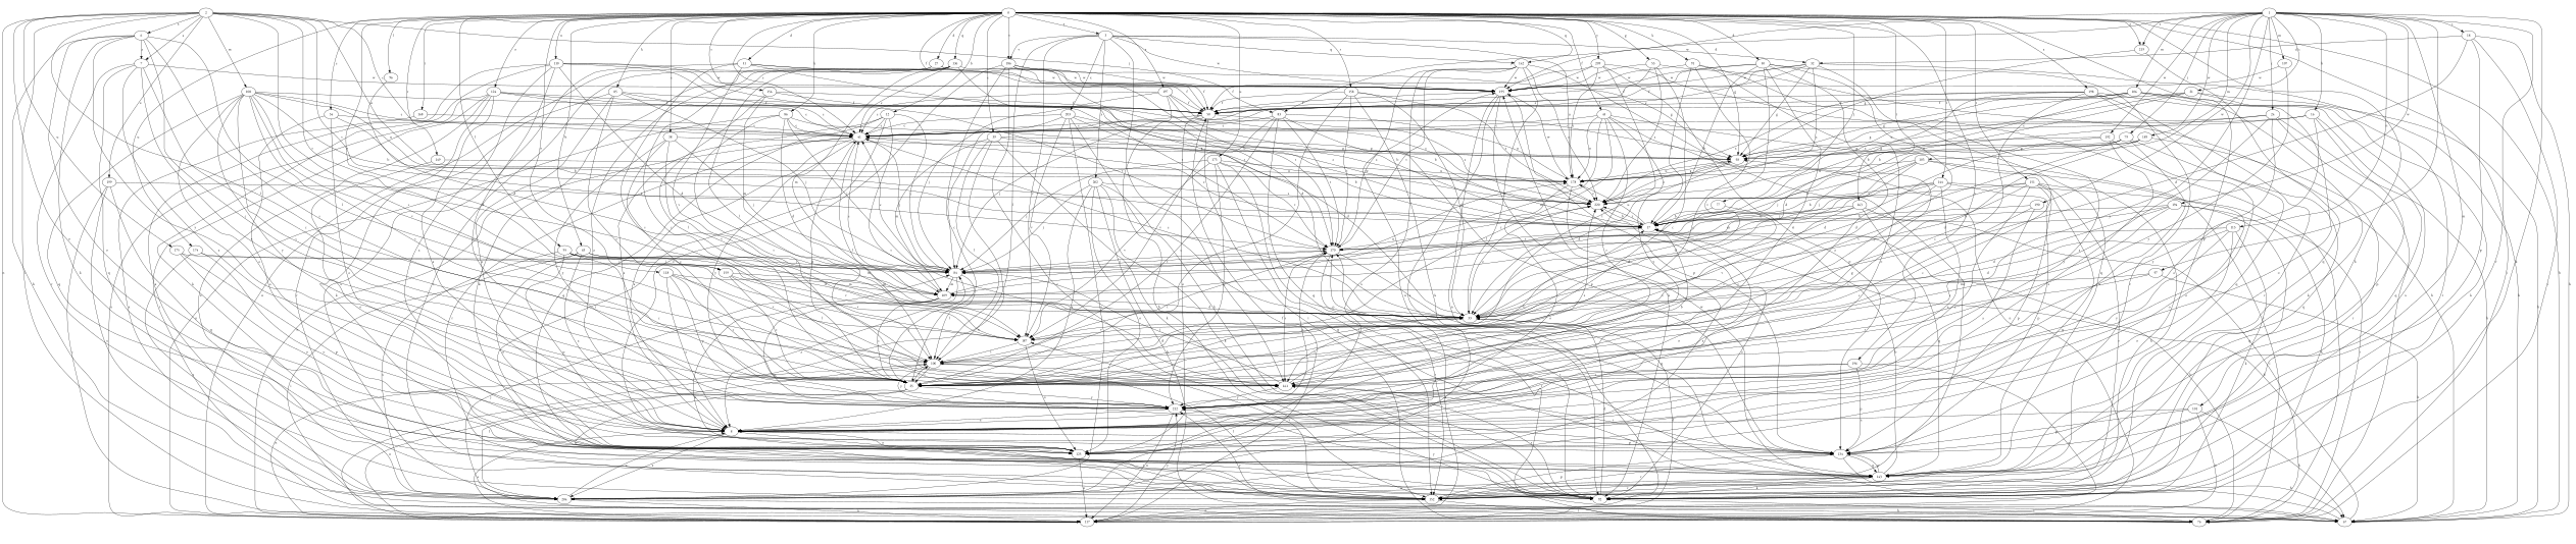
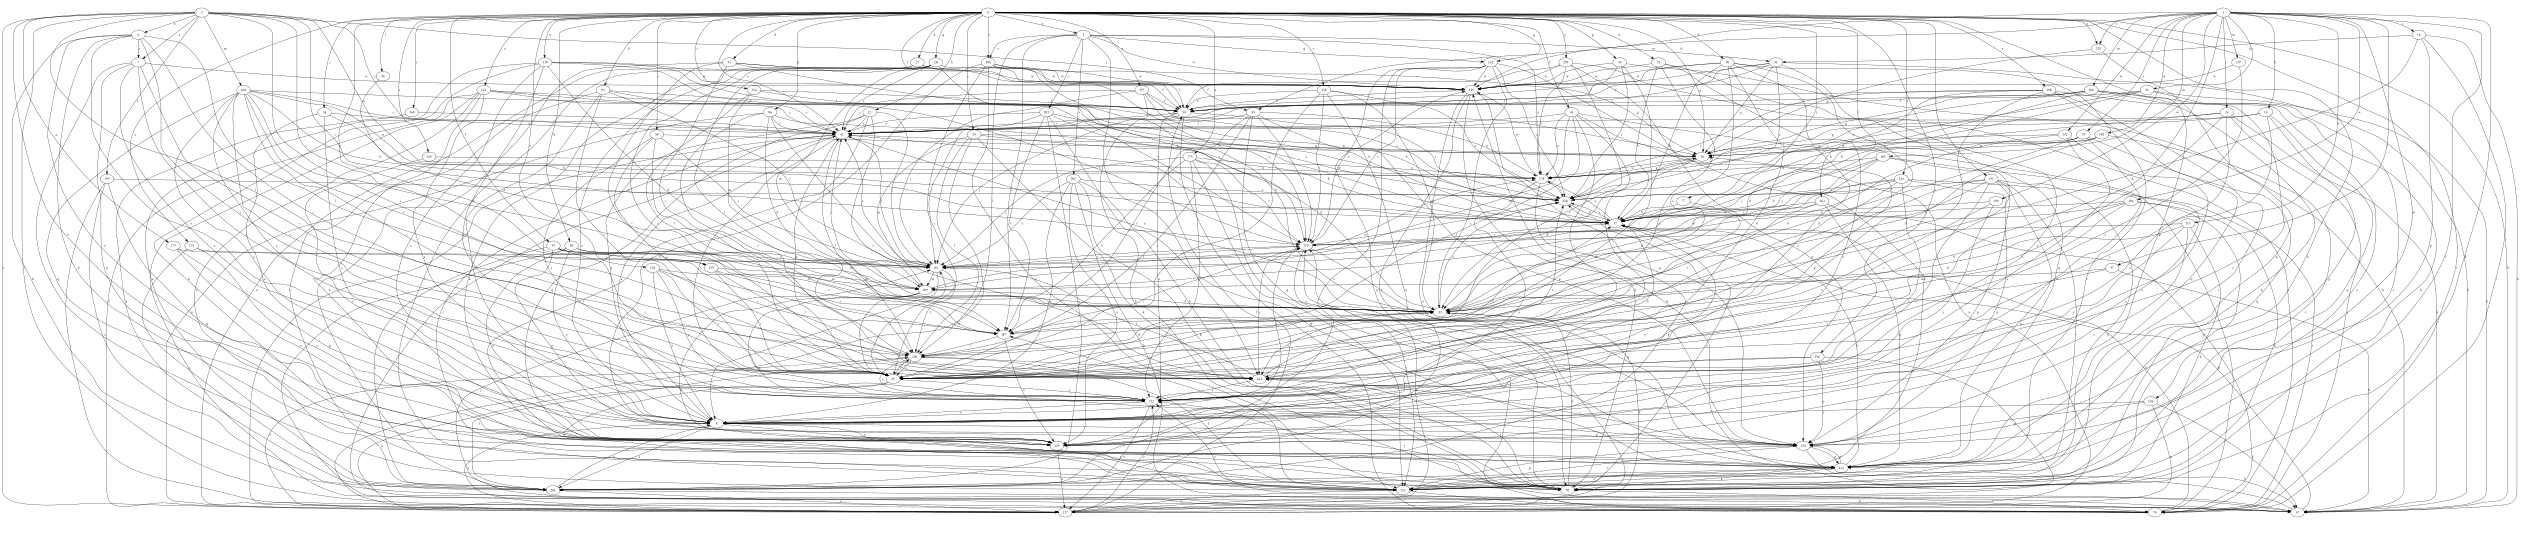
  strict digraph {
    fontname="EB Garamond"
    node [fontname="EB Garamond"]
    edge [fontname="EB Garamond"]
    0
    3
    12
    27
    30
    31
    34
    38
    39
    41
    45
    50
    53
    58
    63
    67
    76
    77
    85
    86
    91
    92
    95
    96
    110
    118
    124
    134
    136
    142
    144
    149
    151
    156
    158
    159
    163
    168
    173
    174
    186
    196
    197
    198
    209
    219
    195
    100
    161
    178
    32
    187
    202
    203
    152
    8
    143
    84
    117
    212
    17
    204
    125
    25
    109
    220
    33
    170
    1
    16
    18
    21
    24
    79
    83
    97
    101
    103
    106
    107
    113
    189
    190
    192
    194
    2
    6
    7
    108
    175
    199
    0 -> 3 [label=a]
    0 -> 12 [label=b]
    0 -> 27 [label=d]
    0 -> 30 [label=d]
    0 -> 31 [label=d]
    0 -> 34 [label=e]
    0 -> 38 [label=e]
    0 -> 39 [label=e]
    0 -> 41 [label=e]
    0 -> 45 [label=f]
    0 -> 50 [label=f]
    0 -> 53 [label=g]
    0 -> 58 [label=g]
    0 -> 63 [label=h]
    0 -> 67 [label=h]
    0 -> 76 [label=i]
    0 -> 77 [label=j]
    0 -> 85 [label=k]
    0 -> 86 [label=k]
    0 -> 91 [label=k]
    0 -> 92 [label=k]
    0 -> 95 [label=l]
    0 -> 96 [label=l]
    0 -> 110 [label=n]
    0 -> 118 [label=o]
    0 -> 124 [label=o]
    0 -> 134 [label=p]
    0 -> 136 [label=q]
    0 -> 142 [label=q]
    0 -> 144 [label=r]
    0 -> 149 [label=r]
    0 -> 151 [label=r]
    0 -> 156 [label=s]
    0 -> 158 [label=s]
    0 -> 159 [label=s]
    0 -> 163 [label=t]
    0 -> 168 [label=t]
    0 -> 173 [label=u]
    0 -> 174 [label=u]
    0 -> 186 [label=v]
    0 -> 196 [label=x]
    0 -> 197 [label=x]
    0 -> 198 [label=x]
    0 -> 209 [label=y]
    0 -> 219 [label=z]
    3 -> 142 [label=q]
    3 -> 186 [label=v]
    3 -> 195 [label=w]
    3 -> 100 [label=l]
    3 -> 161 [label=s]
    3 -> 178 [label=u]
    3 -> 32 [label=d]
    3 -> 187 [label=v]
    3 -> 202 [label=x]
    3 -> 203 [label=x]
    12 -> 41 [label=e]
    12 -> 161 [label=s]
    12 -> 152 [label=r]
    12 -> 8 [label=a]
    12 -> 143 [label=q]
    12 -> 84 [label=j]
    27 -> 50 [label=f]
    27 -> 195 [label=w]
    27 -> 152 [label=r]
    27 -> 117 [label=n]
    30 -> 50 [label=f]
    30 -> 195 [label=w]
    30 -> 161 [label=s]
    30 -> 187 [label=v]
    30 -> 152 [label=r]
    30 -> 8 [label=a]
    30 -> 212 [label=y]
    30 -> 17 [label=b]
    31 -> 50 [label=f]
    31 -> 58 [label=g]
    31 -> 195 [label=w]
    31 -> 161 [label=s]
    31 -> 187 [label=v]
    31 -> 204 [label=x]
    34 -> 41 [label=e]
    34 -> 8 [label=a]
    34 -> 17 [label=b]
    34 -> 125 [label=o]
    38 -> 58 [label=g]
    38 -> 187 [label=v]
    38 -> 84 [label=j]
    38 -> 212 [label=y]
    38 -> 25 [label=c]
    39 -> 58 [label=g]
    39 -> 92 [label=k]
    39 -> 100 [label=l]
    39 -> 117 [label=n]
    39 -> 17 [label=b]
    39 -> 109 [label=m]
    41 -> 58 [label=g]
    41 -> 100 [label=l]
    41 -> 152 [label=r]
    41 -> 8 [label=a]
    41 -> 84 [label=j]
    41 -> 117 [label=n]
    41 -> 212 [label=y]
    45 -> 41 [label=e]
    45 -> 76 [label=i]
    45 -> 100 [label=l]
    45 -> 161 [label=s]
    45 -> 178 [label=u]
    45 -> 117 [label=n]
    45 -> 212 [label=y]
    45 -> 109 [label=m]
    50 -> 41 [label=e]
    50 -> 76 [label=i]
    50 -> 84 [label=j]
    50 -> 125 [label=o]
    50 -> 220 [label=z]
    53 -> 41 [label=e]
    53 -> 67 [label=h]
    53 -> 195 [label=w]
    53 -> 25 [label=c]
    53 -> 220 [label=z]
    58 -> 178 [label=u]
    58 -> 220 [label=z]
    58 -> 33 [label=d]
    63 -> 76 [label=i]
    63 -> 8 [label=a]
    63 -> 84 [label=j]
    63 -> 125 [label=o]
    63 -> 109 [label=m]
    67 -> 195 [label=w]
    67 -> 84 [label=j]
    67 -> 212 [label=y]
    67 -> 17 [label=b]
+   76 -> 41 [label=e]
    76 -> 17 [label=b]
    76 -> 170 [label=t]
    77 -> 17 [label=b]
    77 -> 25 [label=c]
    85 -> 41 [label=e]
    85 -> 50 [label=f]
    85 -> 161 [label=s]
    85 -> 152 [label=r]
    85 -> 8 [label=a]
    85 -> 84 [label=j]
    86 -> 41 [label=e]
    86 -> 161 [label=s]
    86 -> 84 [label=j]
    86 -> 117 [label=n]
    86 -> 220 [label=z]
    86 -> 33 [label=d]
    91 -> 195 [label=w]
    91 -> 143 [label=q]
    91 -> 17 [label=b]
    91 -> 125 [label=o]
    91 -> 25 [label=c]
    92 -> 76 [label=i]
    92 -> 161 [label=s]
    92 -> 212 [label=y]
    92 -> 220 [label=z]
    92 -> 33 [label=d]
    92 -> 170 [label=t]
    95 -> 134 [label=p]
    95 -> 187 [label=v]
    95 -> 84 [label=j]
    95 -> 204 [label=x]
    95 -> 25 [label=c]
    95 -> 33 [label=d]
    96 -> 33 [label=d]
    110 -> 92 [label=k]
    110 -> 195 [label=w]
    110 -> 8 [label=a]
    110 -> 212 [label=y]
    110 -> 17 [label=b]
    110 -> 204 [label=x]
    110 -> 33 [label=d]
    110 -> 170 [label=t]
    118 -> 187 [label=v]
    118 -> 8 [label=a]
    118 -> 212 [label=y]
    118 -> 25 [label=c]
    118 -> 109 [label=m]
    124 -> 41 [label=e]
    124 -> 50 [label=f]
    124 -> 76 [label=i]
    124 -> 92 [label=k]
    124 -> 8 [label=a]
    124 -> 117 [label=n]
    124 -> 204 [label=x]
    124 -> 170 [label=t]
    134 -> 67 [label=h]
    134 -> 161 [label=s]
    134 -> 152 [label=r]
    134 -> 143 [label=q]
    136 -> 41 [label=e]
    136 -> 92 [label=k]
    136 -> 195 [label=w]
    136 -> 100 [label=l]
    136 -> 8 [label=a]
    136 -> 25 [label=c]
    136 -> 109 [label=m]
    136 -> 170 [label=t]
    142 -> 195 [label=w]
    142 -> 152 [label=r]
    142 -> 117 [label=n]
    142 -> 204 [label=x]
    142 -> 220 [label=z]
    142 -> 33 [label=d]
    142 -> 170 [label=t]
    144 -> 76 [label=i]
    144 -> 134 [label=p]
    144 -> 8 [label=a]
    144 -> 17 [label=b]
    144 -> 25 [label=c]
    144 -> 220 [label=z]
    144 -> 33 [label=d]
    149 -> 178 [label=u]
    149 -> 125 [label=o]
    151 -> 92 [label=k]
    151 -> 134 [label=p]
    151 -> 161 [label=s]
    151 -> 152 [label=r]
    151 -> 8 [label=a]
    151 -> 143 [label=q]
    151 -> 25 [label=c]
    151 -> 220 [label=z]
    156 -> 50 [label=f]
    156 -> 100 [label=l]
    156 -> 17 [label=b]
    156 -> 109 [label=m]
    158 -> 50 [label=f]
    158 -> 92 [label=k]
    158 -> 25 [label=c]
    158 -> 220 [label=z]
    158 -> 33 [label=d]
    158 -> 170 [label=t]
    159 -> 100 [label=l]
    159 -> 187 [label=v]
    159 -> 25 [label=c]
    159 -> 109 [label=m]
    163 -> 76 [label=i]
    163 -> 187 [label=v]
    163 -> 143 [label=q]
    163 -> 17 [label=b]
    163 -> 33 [label=d]
    168 -> 41 [label=e]
    168 -> 204 [label=x]
    173 -> 134 [label=p]
    173 -> 178 [label=u]
    173 -> 187 [label=v]
    173 -> 152 [label=r]
    173 -> 84 [label=j]
    173 -> 212 [label=y]
    173 -> 170 [label=t]
    174 -> 84 [label=j]
    174 -> 204 [label=x]
    174 -> 125 [label=o]
    186 -> 58 [label=g]
    186 -> 195 [label=w]
    186 -> 152 [label=r]
    186 -> 125 [label=o]
    186 -> 25 [label=c]
    186 -> 33 [label=d]
    186 -> 170 [label=t]
    196 -> 134 [label=p]
    196 -> 161 [label=s]
    196 -> 8 [label=a]
    196 -> 117 [label=n]
    197 -> 41 [label=e]
    197 -> 50 [label=f]
    197 -> 67 [label=h]
    197 -> 84 [label=j]
    197 -> 17 [label=b]
    197 -> 220 [label=z]
    198 -> 50 [label=f]
    198 -> 92 [label=k]
    198 -> 152 [label=r]
    198 -> 143 [label=q]
    198 -> 25 [label=c]
    198 -> 220 [label=z]
    198 -> 33 [label=d]
    209 -> 50 [label=f]
    209 -> 76 [label=i]
    209 -> 134 [label=p]
    209 -> 195 [label=w]
    209 -> 100 [label=l]
    209 -> 178 [label=u]
    219 -> 58 [label=g]
    219 -> 143 [label=q]
    195 -> 50 [label=f]
    195 -> 92 [label=k]
    195 -> 134 [label=p]
    195 -> 117 [label=n]
    195 -> 204 [label=x]
    100 -> 161 [label=s]
    100 -> 117 [label=n]
    100 -> 212 [label=y]
    100 -> 25 [label=c]
    100 -> 33 [label=d]
    100 -> 170 [label=t]
    161 -> 84 [label=j]
    161 -> 212 [label=y]
    161 -> 17 [label=b]
    161 -> 220 [label=z]
    178 -> 58 [label=g]
    178 -> 195 [label=w]
    178 -> 204 [label=x]
    178 -> 125 [label=o]
    178 -> 220 [label=z]
    32 -> 41 [label=e]
    32 -> 50 [label=f]
    32 -> 58 [label=g]
    32 -> 67 [label=h]
    32 -> 195 [label=w]
    32 -> 8 [label=a]
    32 -> 220 [label=z]
    187 -> 100 [label=l]
    187 -> 125 [label=o]
    202 -> 67 [label=h]
    202 -> 92 [label=k]
    202 -> 8 [label=a]
    202 -> 143 [label=q]
    202 -> 84 [label=j]
    202 -> 125 [label=o]
    202 -> 220 [label=z]
    203 -> 41 [label=e]
    203 -> 92 [label=k]
    203 -> 187 [label=v]
    203 -> 84 [label=j]
    203 -> 204 [label=x]
    203 -> 220 [label=z]
    203 -> 33 [label=d]
    152 -> 76 [label=i]
    152 -> 134 [label=p]
    152 -> 100 [label=l]
    152 -> 187 [label=v]
    152 -> 117 [label=n]
    8 -> 134 [label=p]
    8 -> 152 [label=r]
    8 -> 204 [label=x]
    8 -> 125 [label=o]
    143 -> 92 [label=k]
    143 -> 134 [label=p]
    143 -> 152 [label=r]
    143 -> 17 [label=b]
    143 -> 204 [label=x]
    84 -> 41 [label=e]
    84 -> 100 [label=l]
    84 -> 8 [label=a]
    84 -> 109 [label=m]
    84 -> 170 [label=t]
    117 -> 50 [label=f]
    117 -> 8 [label=a]
    117 -> 212 [label=y]
    117 -> 33 [label=d]
    212 -> 8 [label=a]
    212 -> 117 [label=n]
    212 -> 170 [label=t]
    17 -> 41 [label=e]
    17 -> 178 [label=u]
    17 -> 125 [label=o]
    17 -> 220 [label=z]
    17 -> 170 [label=t]
    204 -> 67 [label=h]
    204 -> 100 [label=l]
    204 -> 8 [label=a]
    204 -> 117 [label=n]
    125 -> 117 [label=n]
    25 -> 41 [label=e]
    25 -> 58 [label=g]
    25 -> 100 [label=l]
    25 -> 152 [label=r]
    25 -> 84 [label=j]
    25 -> 117 [label=n]
    25 -> 212 [label=y]
    25 -> 17 [label=b]
    109 -> 41 [label=e]
    109 -> 92 [label=k]
    109 -> 134 [label=p]
    109 -> 178 [label=u]
    109 -> 25 [label=c]
    109 -> 33 [label=d]
    220 -> 17 [label=b]
    33 -> 41 [label=e]
    33 -> 161 [label=s]
    33 -> 187 [label=v]
    33 -> 220 [label=z]
    170 -> 195 [label=w]
    170 -> 161 [label=s]
    170 -> 152 [label=r]
    170 -> 143 [label=q]
    170 -> 84 [label=j]
    170 -> 220 [label=z]
    1 -> 92 [label=k]
    1 -> 219 [label=z]
    1 -> 195 [label=w]
    1 -> 152 [label=r]
    1 -> 212 [label=y]
    1 -> 16 [label=b]
    1 -> 18 [label=c]
    1 -> 21 [label=c]
    1 -> 24 [label=c]
    1 -> 79 [label=j]
    1 -> 83 [label=j]
    1 -> 97 [label=l]
    1 -> 101 [label=m]
    1 -> 103 [label=m]
    1 -> 106 [label=m]
    1 -> 107 [label=m]
    1 -> 113 [label=n]
    1 -> 189 [label=w]
    1 -> 190 [label=w]
    1 -> 192 [label=w]
    1 -> 194 [label=w]
    16 -> 41 [label=e]
    16 -> 58 [label=g]
    16 -> 134 [label=p]
    16 -> 143 [label=q]
    16 -> 212 [label=y]
    18 -> 67 [label=h]
    18 -> 76 [label=i]
    18 -> 134 [label=p]
    18 -> 32 [label=d]
    18 -> 33 [label=d]
    21 -> 50 [label=f]
    21 -> 67 [label=h]
    21 -> 152 [label=r]
    21 -> 17 [label=b]
    21 -> 220 [label=z]
    24 -> 41 [label=e]
    24 -> 67 [label=h]
    24 -> 76 [label=i]
    24 -> 178 [label=u]
    24 -> 8 [label=a]
    24 -> 212 [label=y]
    79 -> 58 [label=g]
    79 -> 8 [label=a]
    79 -> 143 [label=q]
    79 -> 84 [label=j]
    79 -> 33 [label=d]
    83 -> 41 [label=e]
    83 -> 134 [label=p]
    83 -> 178 [label=u]
    83 -> 187 [label=v]
    83 -> 143 [label=q]
    83 -> 25 [label=c]
    83 -> 170 [label=t]
    97 -> 67 [label=h]
    97 -> 161 [label=s]
    97 -> 109 [label=m]
    101 -> 67 [label=h]
    101 -> 134 [label=p]
    101 -> 8 [label=a]
    101 -> 117 [label=n]
    103 -> 178 [label=u]
    103 -> 84 [label=j]
    103 -> 17 [label=b]
    103 -> 125 [label=o]
    103 -> 25 [label=c]
    103 -> 109 [label=m]
    106 -> 50 [label=f]
    106 -> 58 [label=g]
    106 -> 92 [label=k]
    106 -> 178 [label=u]
    106 -> 17 [label=b]
    106 -> 204 [label=x]
    106 -> 125 [label=o]
    107 -> 195 [label=w]
    107 -> 212 [label=y]
    113 -> 92 [label=k]
    113 -> 212 [label=y]
    113 -> 125 [label=o]
    113 -> 33 [label=d]
    113 -> 170 [label=t]
    189 -> 58 [label=g]
    189 -> 152 [label=r]
    189 -> 84 [label=j]
    189 -> 33 [label=d]
    190 -> 8 [label=a]
    190 -> 17 [label=b]
    190 -> 25 [label=c]
    192 -> 58 [label=g]
    192 -> 8 [label=a]
    192 -> 125 [label=o]
    192 -> 33 [label=d]
    194 -> 92 [label=k]
    194 -> 143 [label=q]
    194 -> 17 [label=b]
    194 -> 25 [label=c]
    194 -> 33 [label=d]
    194 -> 170 [label=t]
    2 -> 41 [label=e]
    2 -> 76 [label=i]
    2 -> 159 [label=s]
    2 -> 100 [label=l]
    2 -> 161 [label=s]
    2 -> 178 [label=u]
    2 -> 117 [label=n]
    2 -> 125 [label=o]
    2 -> 170 [label=t]
    2 -> 83 [label=j]
    2 -> 6 [label=a]
    2 -> 7 [label=a]
    2 -> 108 [label=m]
    2 -> 175 [label=u]
    2 -> 199 [label=x]
    6 -> 67 [label=h]
    6 -> 92 [label=k]
    6 -> 100 [label=l]
    6 -> 161 [label=s]
    6 -> 212 [label=y]
    6 -> 125 [label=o]
    6 -> 25 [label=c]
    6 -> 7 [label=a]
    7 -> 195 [label=w]
    7 -> 152 [label=r]
    7 -> 8 [label=a]
    7 -> 143 [label=q]
    7 -> 212 [label=y]
    7 -> 25 [label=c]
    108 -> 41 [label=e]
    108 -> 50 [label=f]
    108 -> 161 [label=s]
    108 -> 178 [label=u]
    108 -> 187 [label=v]
    108 -> 8 [label=a]
    108 -> 143 [label=q]
    108 -> 212 [label=y]
    108 -> 17 [label=b]
    108 -> 25 [label=c]
    108 -> 33 [label=d]
    175 -> 134 [label=p]
    175 -> 84 [label=j]
    175 -> 125 [label=o]
    199 -> 76 [label=i]
    199 -> 143 [label=q]
    199 -> 204 [label=x]
    199 -> 220 [label=z]
  }
